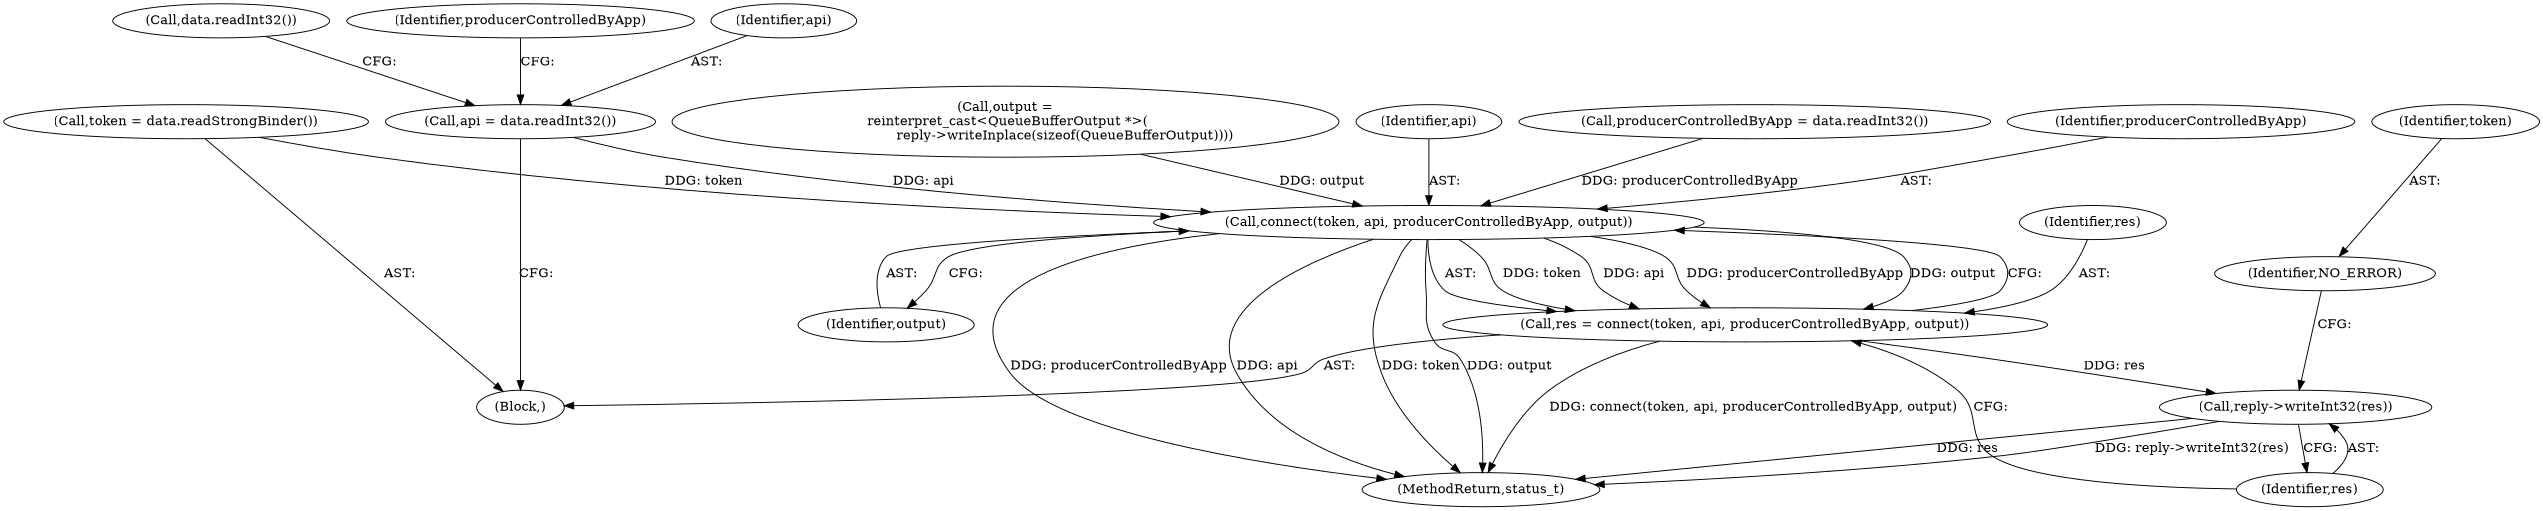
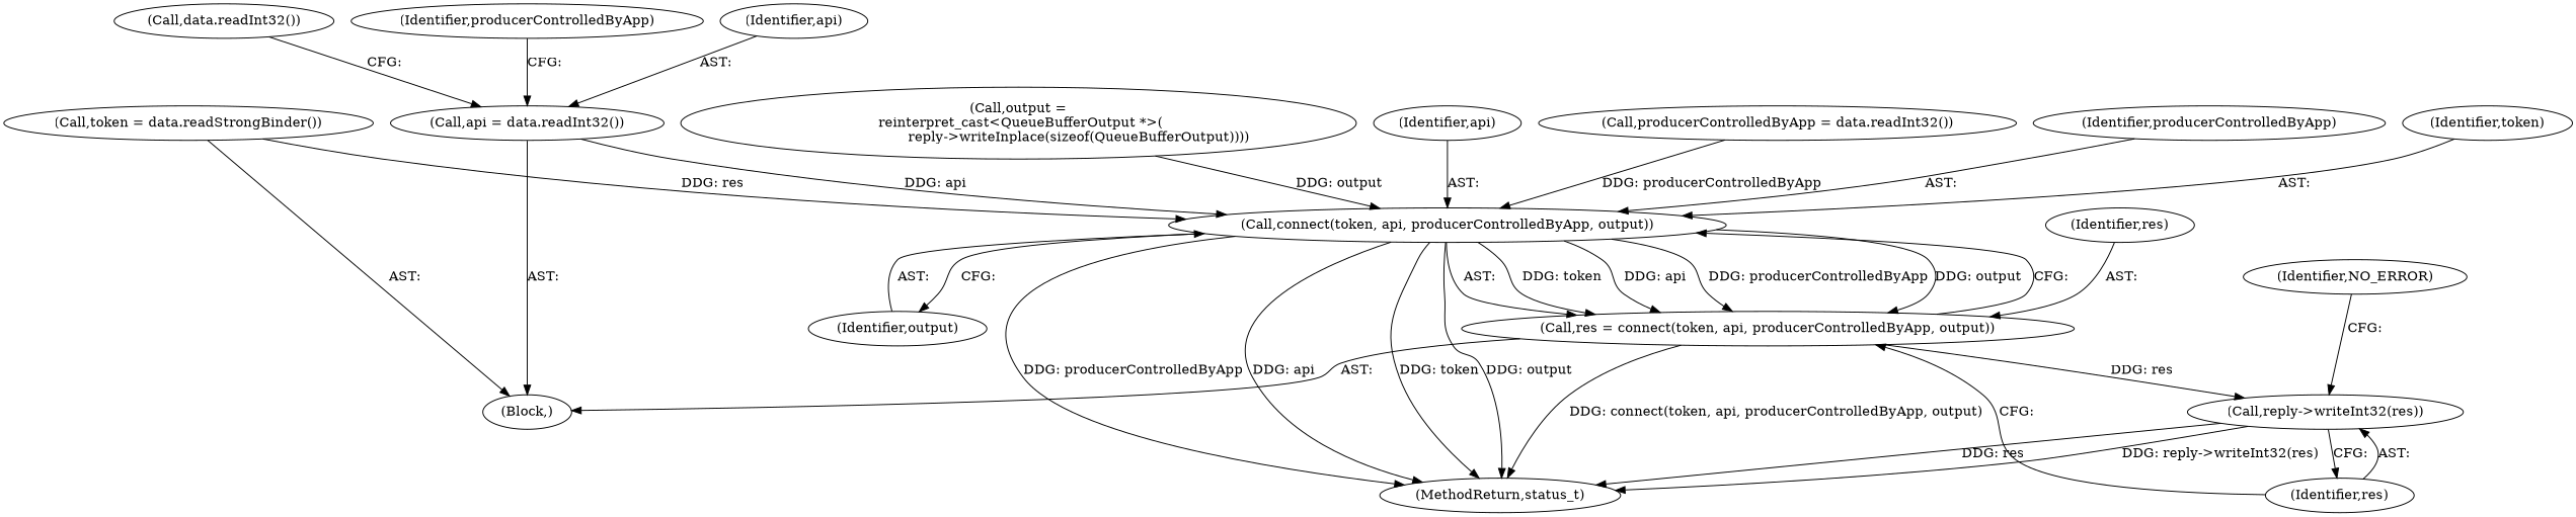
  digraph {
    n1 [label="(Call,api = data.readInt32())"]
    n2 [label="(Call,connect(token, api, producerControlledByApp, output))"]
    n3 [label="(Block,)"]
    n4 [label="(Call,res = connect(token, api, producerControlledByApp, output))"]
    n5 [label="(MethodReturn,status_t)"]
    n6 [label="(Identifier,output)"]
    n7 [label="(Call,data.readInt32())"]
    n8 [label="(Call,reply->writeInt32(res))"]
    n9 [label="(Identifier,res)"]
    n10 [label="(Identifier,res)"]
    n11 [label="(Call,token = data.readStrongBinder())"]
    n12 [label="(Call,producerControlledByApp = data.readInt32())"]
    n13 [label="(Identifier,producerControlledByApp)"]
    n14 [label="(Identifier,producerControlledByApp)"]
    n15 [label="(Call,output =\n reinterpret_cast<QueueBufferOutput *>(\n                            reply->writeInplace(sizeof(QueueBufferOutput))))"]
    n16 [label="(Identifier,NO_ERROR)"]
    n17 [label="(Identifier,api)"]
    n18 [label="(Identifier,api)"]
    n19 [label="(Identifier,token)"]
    n1 -> n2 [label="DDG: api"]
-   n1 -> n3 [label="CFG: "]
+   n1 -> n3 [label="AST: "]
    n2 -> n4 [label="AST: "]
    n2 -> n4 [label="DDG: token"]
    n2 -> n4 [label="DDG: api"]
    n2 -> n4 [label="DDG: producerControlledByApp"]
    n2 -> n4 [label="DDG: output"]
    n2 -> n5 [label="DDG: api"]
    n2 -> n5 [label="DDG: token"]
    n2 -> n5 [label="DDG: output"]
    n2 -> n5 [label="DDG: producerControlledByApp"]
    n2 -> n6 [label="CFG: "]
    n4 -> n2 [label="CFG: "]
    n4 -> n3 [label="AST: "]
    n4 -> n5 [label="DDG: connect(token, api, producerControlledByApp, output)"]
    n4 -> n8 [label="DDG: res"]
    n6 -> n2 [label="AST: "]
    n7 -> n1 [label="CFG: "]
    n8 -> n5 [label="DDG: res"]
    n8 -> n5 [label="DDG: reply->writeInt32(res)"]
    n8 -> n9 [label="CFG: "]
    n9 -> n4 [label="CFG: "]
    n9 -> n8 [label="AST: "]
    n10 -> n4 [label="AST: "]
-   n11 -> n2 [label="DDG: token"]
+   n11 -> n2 [label="DDG: res"]
    n11 -> n3 [label="AST: "]
    n12 -> n2 [label="DDG: producerControlledByApp"]
    n13 -> n2 [label="AST: "]
    n14 -> n1 [label="CFG: "]
    n15 -> n2 [label="DDG: output"]
    n16 -> n8 [label="CFG: "]
    n17 -> n2 [label="AST: "]
    n18 -> n1 [label="AST: "]
-   n19 -> n16 [label="AST: "]
+   n19 -> n2 [label="AST: "]
  }
